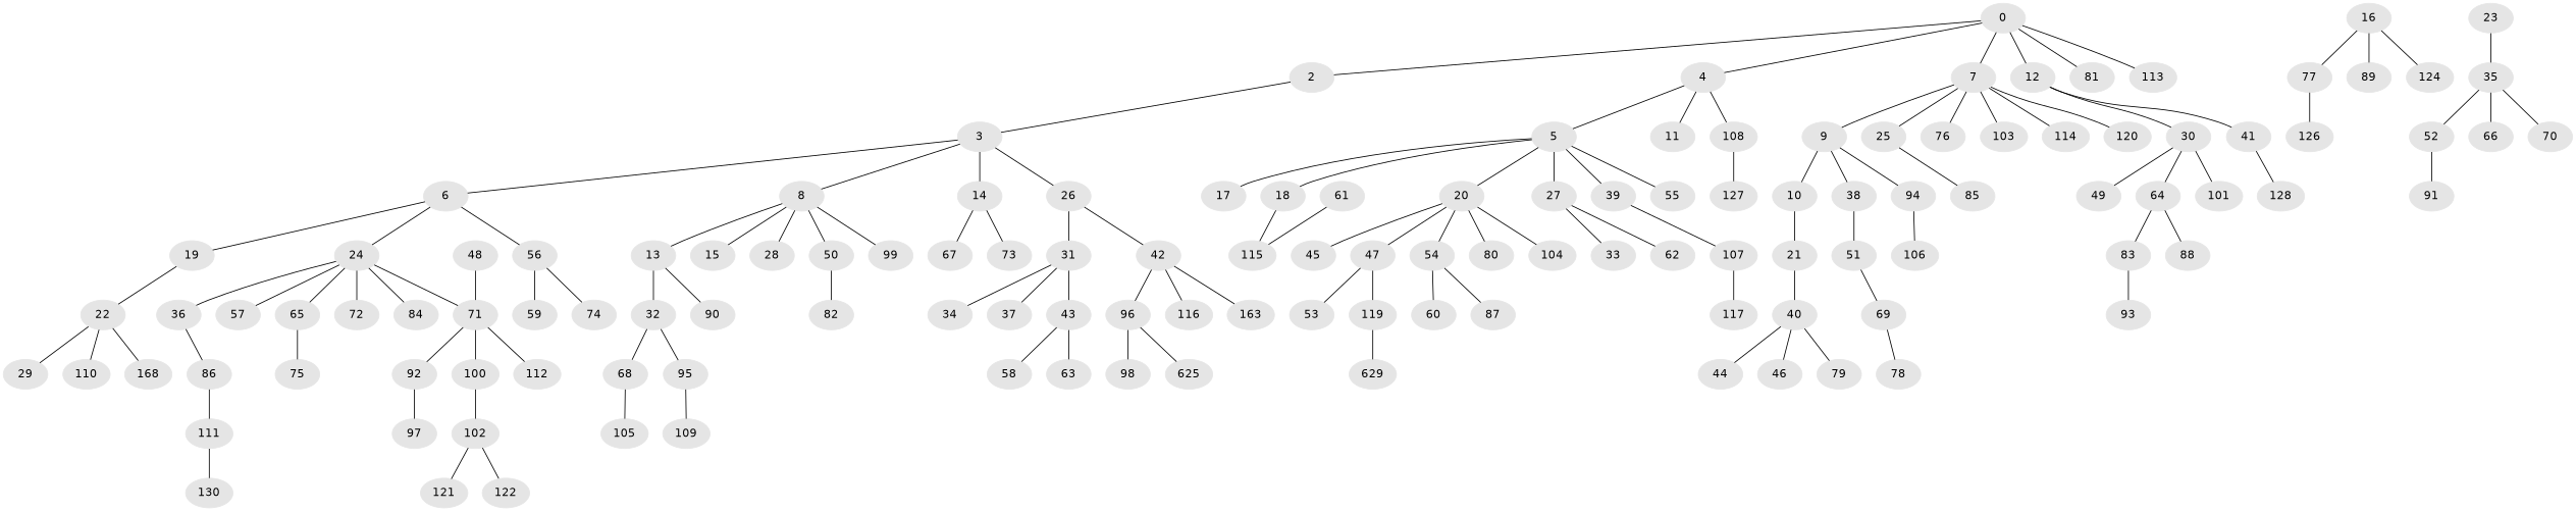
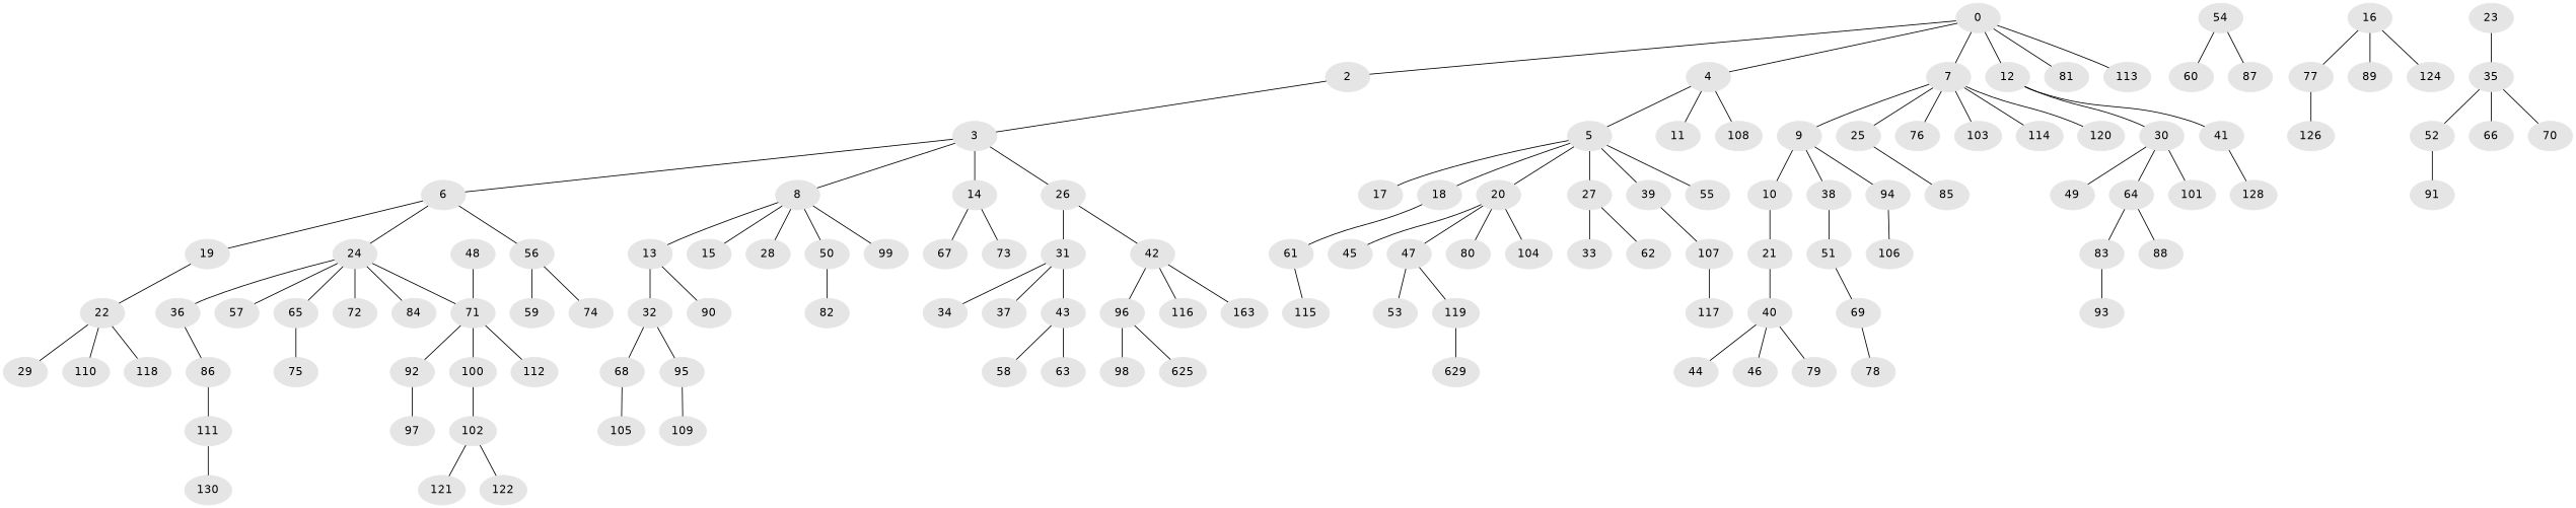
  graph {
    fontname="DejaVu Sans"
    node [color=gray90 fontname="DejaVu Sans" style=filled]
    edge [fontname="DejaVu Sans"]
    n1 [label=0]
    2
    4
    7
    12
    81
    113
    3
    5
    11
    108
    9
    25
    76
    103
    114
    120
    30
    41
    6
    8
    14
    26
    19
    24
    56
    13
    15
    28
    50
    99
    67
    73
    31
    42
    17
    18
    20
    27
    39
    55
-   127
    61
    45
    47
    54
    80
    104
    33
    62
    107
    22
    36
    57
    65
    72
    84
    71
    59
    74
    10
    38
    94
    85
    32
    90
    82
    21
    51
    106
    40
    49
    64
    101
    128
    16
    77
    89
    124
    68
    95
    126
    23
    35
    115
    29
    110
-   118 [label=168]
+   118
    53
    119
    60
    87
    44
    46
    79
    52
    66
    70
    86
    48
    75
    34
    37
    43
    96
    116
    n107 [label=163]
    83
    88
    58
    63
    105
    109
    91
    111
    69
    117
    98
    n119 [label=625]
    n120 [label=629]
    92
    100
    112
    78
    93
    97
    102
    130
    121
    122
    n1 -- 2
    n1 -- 4
    n1 -- 7
    n1 -- 12
    n1 -- 81
    n1 -- 113
    2 -- 3
    4 -- 5
    4 -- 11
    4 -- 108
    7 -- 9
    7 -- 25
    7 -- 76
    7 -- 103
    7 -- 114
    7 -- 120
    12 -- 30
    12 -- 41
    3 -- 6
    3 -- 8
    3 -- 14
    3 -- 26
    5 -- 17
    5 -- 18
    5 -- 20
    5 -- 27
    5 -- 39
    5 -- 55
-   108 -- 127
    9 -- 10
    9 -- 38
    9 -- 94
    25 -- 85
    30 -- 49
    30 -- 64
    30 -- 101
    41 -- 128
    6 -- 19
    6 -- 24
    6 -- 56
    8 -- 13
    8 -- 15
    8 -- 28
    8 -- 50
    8 -- 99
    14 -- 67
    14 -- 73
    26 -- 31
    26 -- 42
    19 -- 22
    24 -- 36
    24 -- 57
    24 -- 65
    24 -- 72
    24 -- 84
    24 -- 71
    56 -- 59
    56 -- 74
    13 -- 32
    13 -- 90
    50 -- 82
    31 -- 34
    31 -- 37
    31 -- 43
    42 -- 96
    42 -- 116
    42 -- n107
-   18 -- 115
+   18 -- 61
    20 -- 45
    20 -- 47
-   20 -- 54
    20 -- 80
    20 -- 104
    27 -- 33
    27 -- 62
    39 -- 107
    61 -- 115
    47 -- 53
    47 -- 119
    54 -- 60
    54 -- 87
    107 -- 117
    22 -- 29
    22 -- 110
    22 -- 118
    36 -- 86
    65 -- 75
    71 -- 92
    71 -- 100
    71 -- 112
    10 -- 21
    38 -- 51
    94 -- 106
    32 -- 68
    32 -- 95
    21 -- 40
    51 -- 69
    40 -- 44
    40 -- 46
    40 -- 79
    64 -- 83
    64 -- 88
    16 -- 77
    16 -- 89
    16 -- 124
    77 -- 126
    68 -- 105
    95 -- 109
    23 -- 35
    35 -- 52
    35 -- 66
    35 -- 70
    119 -- n120
    52 -- 91
    86 -- 111
    48 -- 71
    43 -- 58
    43 -- 63
    96 -- 98
    96 -- n119
    83 -- 93
    111 -- 130
    69 -- 78
    92 -- 97
    100 -- 102
    102 -- 121
    102 -- 122
  }
